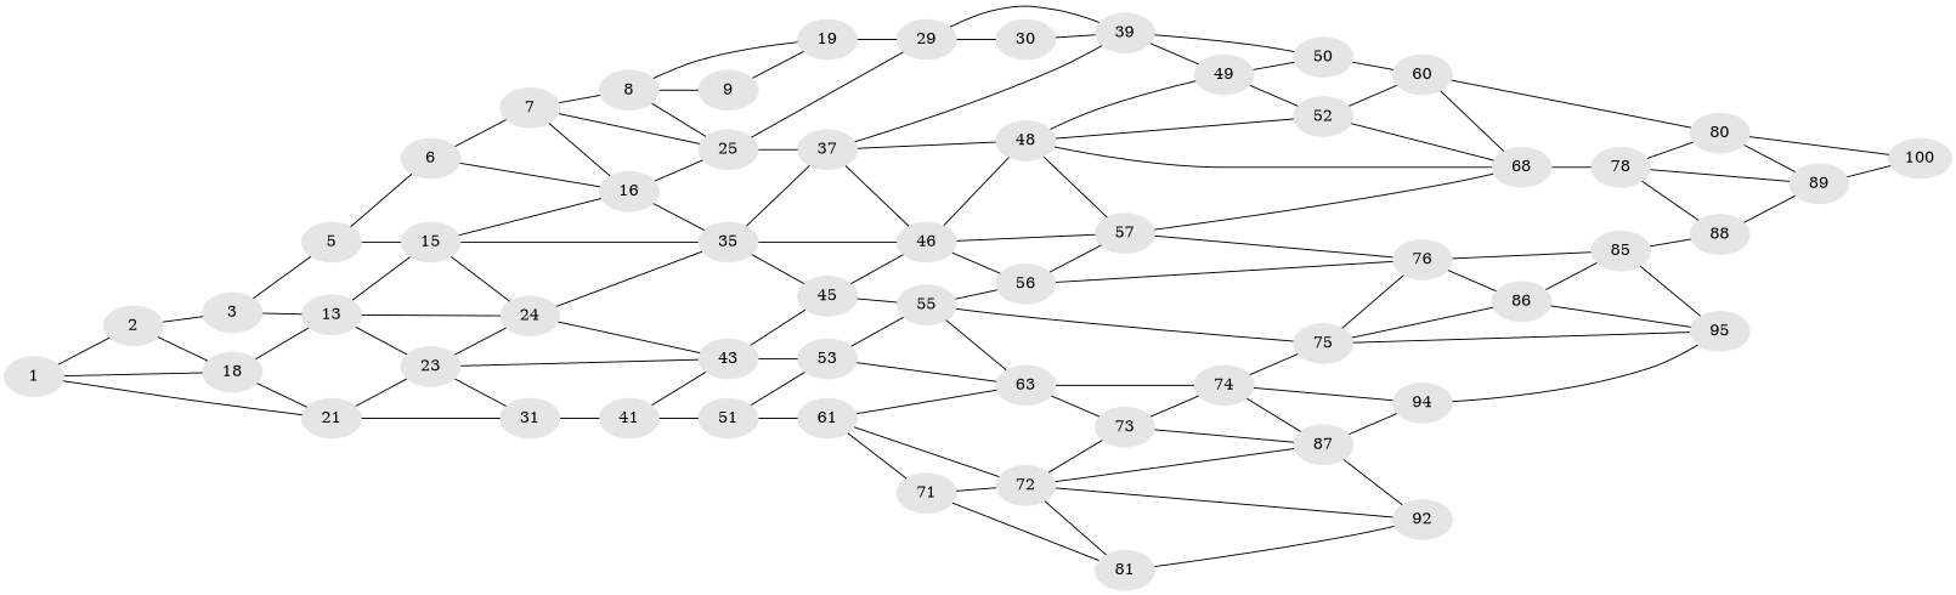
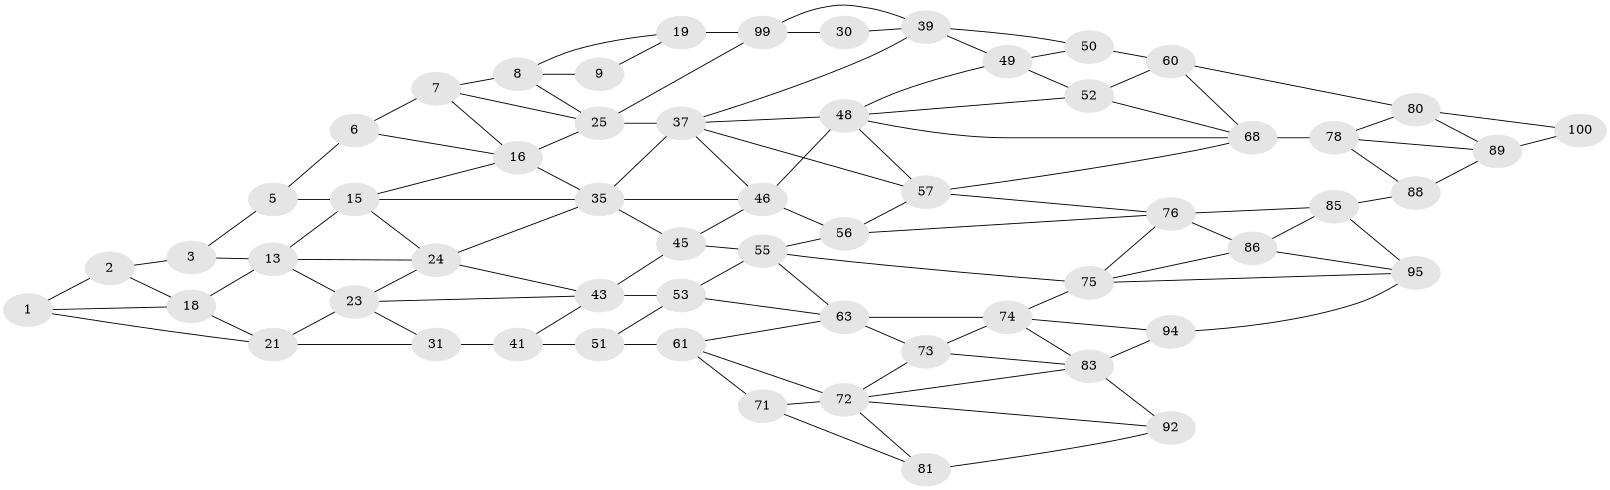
  graph {
    rankdir=LR
    node [color=gray90 style=filled]
    1 [super="+11"]
    2
    n3 [label=18]
    21 [super="+22"]
    3 [super="+4"]
    13 [super="+14"]
    23 [super="+33"]
    31 [super="+32"]
    5
    6
    15 [super="+25"]
    24 [super="+34"]
    7 [super="+17"]
    16 [super="+26"]
    35 [super="+36"]
    8 [super="+18"]
    n17 [label=25 super="+28"]
    9
    19
-   29
+   29 [label=99]
    37 [super="+38"]
    39 [super="+40"]
    30
    43 [super="+44"]
    45
    46 [super="+47"]
    41 [super="+42"]
    53 [super="+54"]
    48 [super="+58"]
    49
    50
    51 [super="+52"]
    55 [super="+65"]
    56 [super="+66"]
    57 [super="+67"]
    n36 [label=52]
    68 [super="+69"]
    60 [super="+70"]
    61 [super="+62"]
    63 [super="+64"]
    75 [super="+85"]
    76 [super="+77"]
    78 [super="+79"]
    80 [super="+90"]
    71
    72 [super="+82"]
    73
    74 [super="+84"]
    86
    95 [super="+96"]
    n51 [label=85 super="+97"]
    89 [super="+99"]
    100
    81 [super="+91"]
-   83 [super="+93" label=87]
+   83 [super="+93"]
    92
    94
    88 [super="+98"]
    1 -- 2
    1 -- n3
    1 -- 21
    2 -- n3
    2 -- 3
    n3 -- 21
    n3 -- 13
    21 -- 23
    21 -- 31 [weight=2]
    3 -- 13 [weight=2]
    3 -- 5
    13 -- 23
    13 -- 15
    13 -- 24
    23 -- 31
    23 -- 24 [weight=2]
    23 -- 43
    31 -- 41 [weight=2]
    5 -- 6
    5 -- 15
    6 -- 7
    6 -- 16
    15 -- 24
    15 -- 16 [weight=2]
    15 -- 35
    24 -- 35
    24 -- 43
    7 -- 16
    7 -- 8 [weight=2]
    7 -- n17
    16 -- 35
    16 -- n17
    35 -- 37
    35 -- 45
    35 -- 46
    8 -- n17
    8 -- 9
    8 -- 19
    n17 -- 29
    n17 -- 37 [weight=2]
    9 -- 19
    19 -- 29
    29 -- 39
    29 -- 30
    37 -- 39
    37 -- 46
    37 -- 48
    39 -- 49
    39 -- 50
    30 -- 39
    43 -- 45
    43 -- 53 [weight=2]
    45 -- 46
    45 -- 55
    46 -- 48
    46 -- 56
-   46 -- 57
+   37 -- 57
    41 -- 43
    41 -- 51 [weight=2]
    53 -- 55
    53 -- 63 [weight=2]
    48 -- 49
    48 -- 57
    48 -- n36
    48 -- 68
    49 -- 50
    49 -- n36
    50 -- 60
    51 -- 53
    51 -- 61 [weight=2]
    55 -- 56 [weight=2]
    55 -- 63
    55 -- 75
    56 -- 57 [weight=2]
    56 -- 76
    57 -- 68
    57 -- 76
    n36 -- 68
    n36 -- 60
    68 -- 78 [weight=2]
    60 -- 68
    60 -- 80
    61 -- 63
    61 -- 71
    61 -- 72
    63 -- 73
    63 -- 74
    75 -- 76
    75 -- 86
    75 -- 95
    76 -- 86
    76 -- n51
    78 -- 80
    78 -- 89
    78 -- 88
    80 -- 89
    80 -- 100
    71 -- 72
    71 -- 81
    72 -- 73
    72 -- 81
    72 -- 83
    72 -- 92
    73 -- 74
    73 -- 83
    74 -- 75 [weight=2]
    74 -- 83
    74 -- 94
    86 -- 95
    86 -- n51
    n51 -- 95
    n51 -- 88 [weight=2]
    89 -- 100
    81 -- 92
    83 -- 92
    83 -- 94
    94 -- 95
    88 -- 89 [weight=2]
  }
